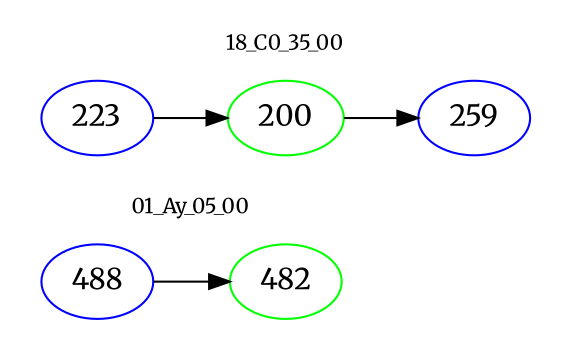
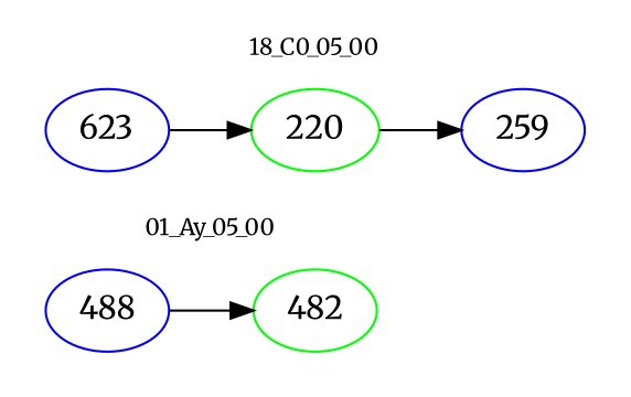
  digraph {
    fontname=Merriweather
    rankdir=LR
    node [color=blue fontname=Merriweather]
    edge [color=black fontname=Merriweather]
    n1 [label=488]
    n2 [color=green label=482]
-   n3 [label=223]
-   n4 [color=green label=200]
+   n3 [label=623]
+   n4 [color=green label=220]
    n5 [label=259]
    subgraph cluster_1 {
      color=white
      fontsize=10
      label="01_Ay_05_00"
      n1
      n2
    }
    subgraph cluster_2 {
      color=white
      fontsize=10
-     label="18_C0_35_00"
+     label="18_C0_05_00"
      n3
      n4
      n5
    }
    n1 -> n2
    n3 -> n4
    n4 -> n5
  }
